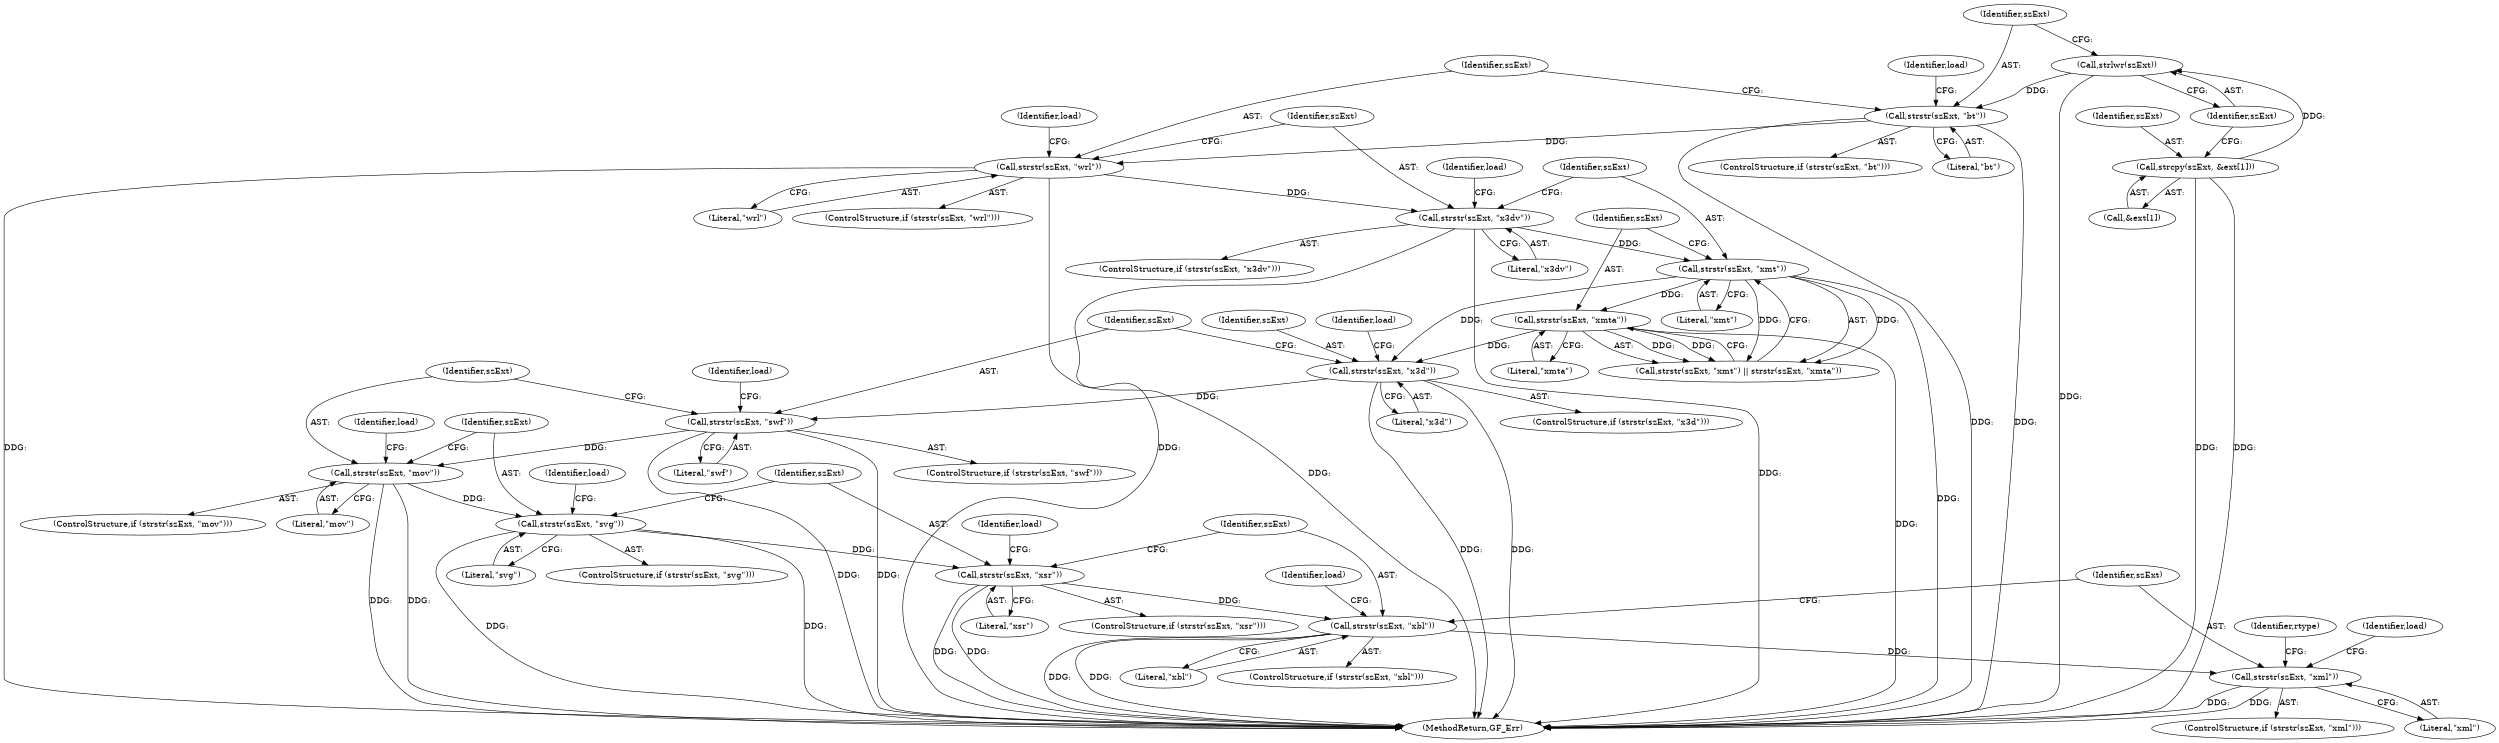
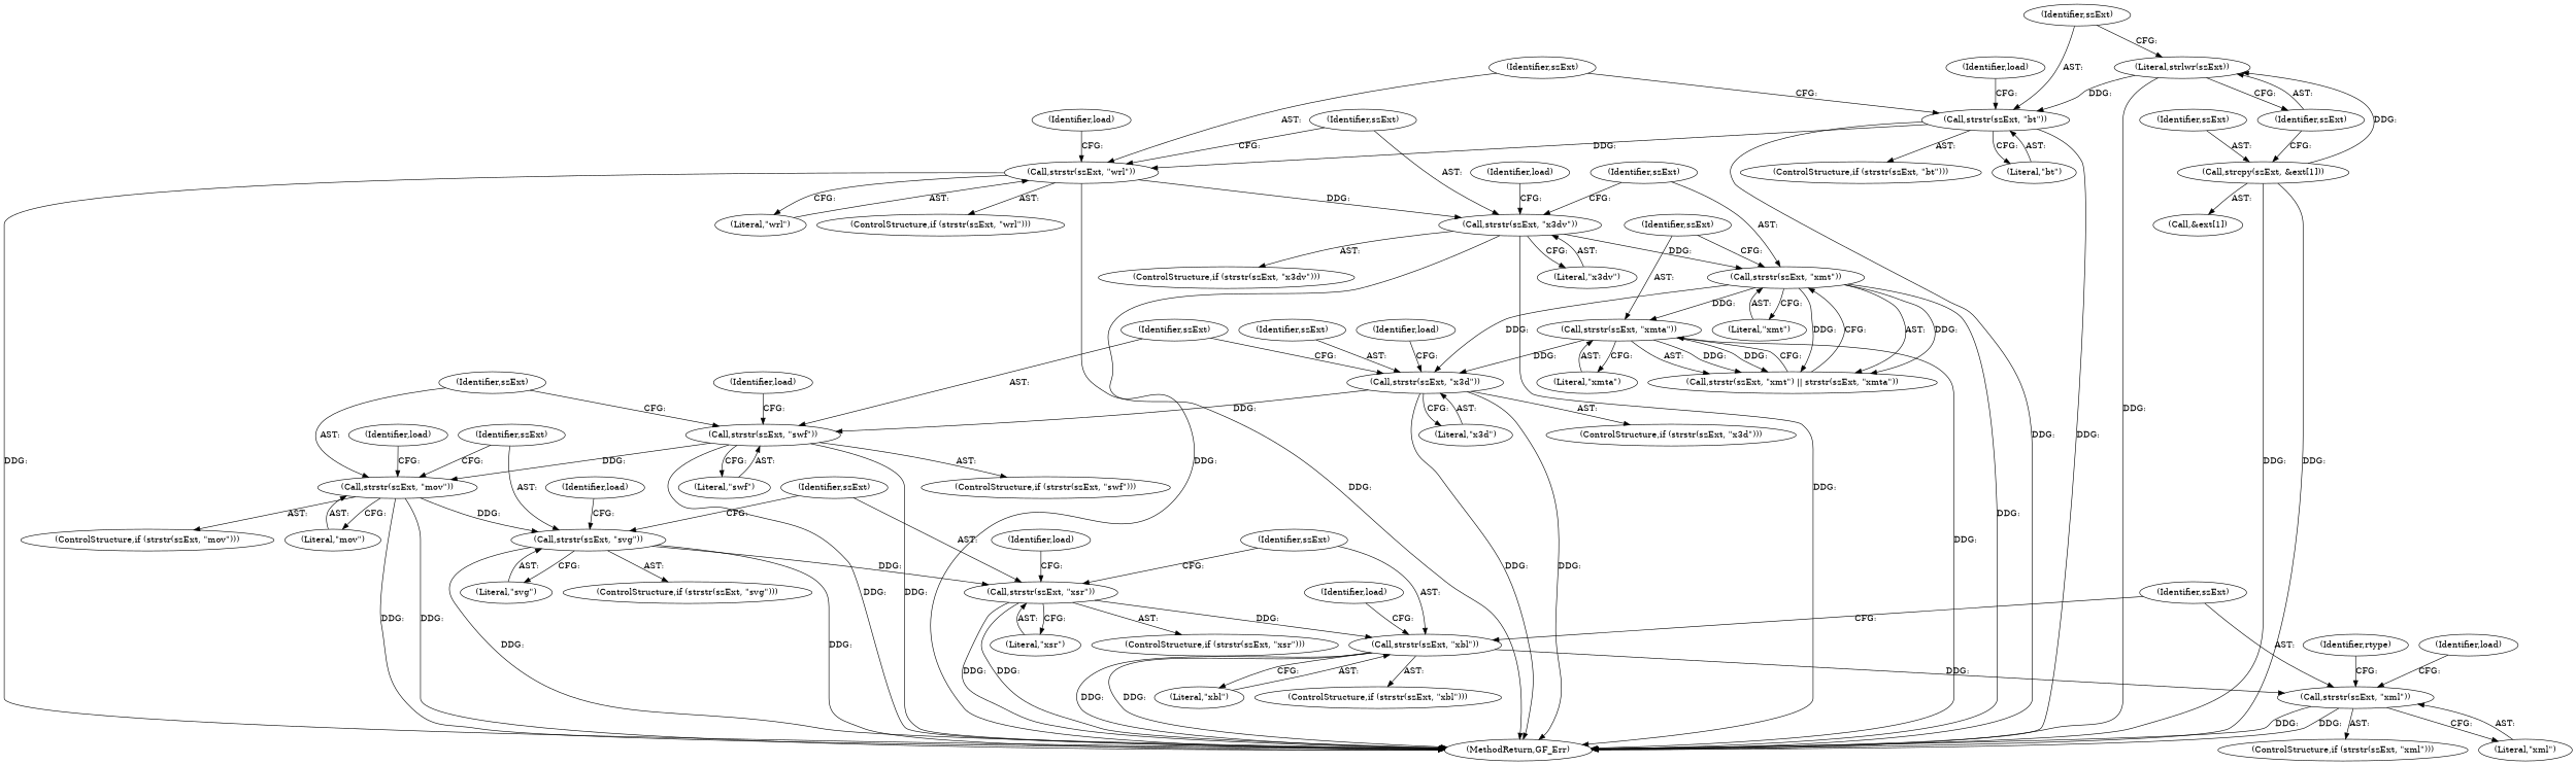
  digraph {
    n1 [label="(Call,strstr(szExt, \"swf\"))"]
    n2 [label="(Call,strstr(szExt, \"mov\"))"]
    n3 [label="(MethodReturn,GF_Err)"]
    n4 [label="(ControlStructure,if (strstr(szExt, \"swf\")))"]
    n5 [label="(Literal,\"swf\")"]
    n6 [label="(Call,strstr(szExt, \"svg\"))"]
    n7 [label="(Literal,\"mov\")"]
    n8 [label="(ControlStructure,if (strstr(szExt, \"mov\")))"]
    n9 [label="(Call,strstr(szExt, \"x3d\"))"]
    n10 [label="(ControlStructure,if (strstr(szExt, \"x3d\")))"]
    n11 [label="(Literal,\"x3d\")"]
    n12 [label="(Call,strstr(szExt, \"xmt\"))"]
    n13 [label="(Call,strstr(szExt, \"xmta\"))"]
    n14 [label="(Call,strstr(szExt, \"xmt\") || strstr(szExt, \"xmta\"))"]
    n15 [label="(Literal,\"xmt\")"]
    n16 [label="(Literal,\"xmta\")"]
    n17 [label="(Call,strstr(szExt, \"x3dv\"))"]
    n18 [label="(Literal,\"x3dv\")"]
    n19 [label="(ControlStructure,if (strstr(szExt, \"x3dv\")))"]
    n20 [label="(Call,strstr(szExt, \"wrl\"))"]
    n21 [label="(Literal,\"wrl\")"]
    n22 [label="(ControlStructure,if (strstr(szExt, \"wrl\")))"]
    n23 [label="(Call,strstr(szExt, \"bt\"))"]
    n24 [label="(Literal,\"bt\")"]
    n25 [label="(ControlStructure,if (strstr(szExt, \"bt\")))"]
-   n26 [label="(Call,strlwr(szExt))"]
+   n26 [label="(Literal,strlwr(szExt))"]
    n27 [label="(Identifier,szExt)"]
    n28 [label="(Call,strcpy(szExt, &ext[1]))"]
    n29 [label="(Call,&ext[1])"]
    n30 [label="(Call,strstr(szExt, \"xsr\"))"]
    n31 [label="(Literal,\"svg\")"]
    n32 [label="(ControlStructure,if (strstr(szExt, \"svg\")))"]
    n33 [label="(Call,strstr(szExt, \"xbl\"))"]
    n34 [label="(ControlStructure,if (strstr(szExt, \"xsr\")))"]
    n35 [label="(Literal,\"xsr\")"]
    n36 [label="(Call,strstr(szExt, \"xml\"))"]
    n37 [label="(Literal,\"xbl\")"]
    n38 [label="(ControlStructure,if (strstr(szExt, \"xbl\")))"]
    n39 [label="(Literal,\"xml\")"]
    n40 [label="(ControlStructure,if (strstr(szExt, \"xml\")))"]
    n41 [label="(Identifier,load)"]
    n42 [label="(Identifier,load)"]
    n43 [label="(Identifier,load)"]
    n44 [label="(Identifier,szExt)"]
    n45 [label="(Identifier,szExt)"]
    n46 [label="(Identifier,load)"]
    n47 [label="(Identifier,szExt)"]
    n48 [label="(Identifier,load)"]
    n49 [label="(Identifier,szExt)"]
    n50 [label="(Identifier,load)"]
    n51 [label="(Identifier,szExt)"]
    n52 [label="(Identifier,szExt)"]
    n53 [label="(Identifier,load)"]
    n54 [label="(Identifier,szExt)"]
    n55 [label="(Identifier,szExt)"]
    n56 [label="(Identifier,szExt)"]
    n57 [label="(Identifier,load)"]
    n58 [label="(Identifier,szExt)"]
    n59 [label="(Identifier,szExt)"]
    n60 [label="(Identifier,szExt)"]
    n61 [label="(Identifier,load)"]
    n62 [label="(Identifier,szExt)"]
    n63 [label="(Identifier,rtype)"]
    n64 [label="(Identifier,load)"]
    n1 -> n2 [label="DDG: "]
    n1 -> n3 [label="DDG: "]
    n1 -> n3 [label="DDG: "]
    n1 -> n4 [label="AST: "]
    n1 -> n5 [label="CFG: "]
    n2 -> n3 [label="DDG: "]
    n2 -> n3 [label="DDG: "]
    n2 -> n6 [label="DDG: "]
    n2 -> n7 [label="CFG: "]
    n2 -> n8 [label="AST: "]
    n5 -> n1 [label="AST: "]
    n6 -> n3 [label="DDG: "]
    n6 -> n3 [label="DDG: "]
    n6 -> n30 [label="DDG: "]
    n6 -> n31 [label="CFG: "]
    n6 -> n32 [label="AST: "]
    n7 -> n2 [label="AST: "]
    n9 -> n1 [label="DDG: "]
    n9 -> n3 [label="DDG: "]
    n9 -> n3 [label="DDG: "]
    n9 -> n10 [label="AST: "]
    n9 -> n11 [label="CFG: "]
    n11 -> n9 [label="AST: "]
    n12 -> n3 [label="DDG: "]
    n12 -> n9 [label="DDG: "]
    n12 -> n13 [label="DDG: "]
    n12 -> n14 [label="AST: "]
    n12 -> n14 [label="DDG: "]
    n12 -> n14 [label="DDG: "]
    n12 -> n15 [label="CFG: "]
    n13 -> n3 [label="DDG: "]
    n13 -> n9 [label="DDG: "]
    n13 -> n14 [label="AST: "]
    n13 -> n14 [label="DDG: "]
    n13 -> n14 [label="DDG: "]
    n13 -> n16 [label="CFG: "]
    n14 -> n12 [label="CFG: "]
    n14 -> n13 [label="CFG: "]
    n15 -> n12 [label="AST: "]
    n16 -> n13 [label="AST: "]
    n17 -> n3 [label="DDG: "]
    n17 -> n3 [label="DDG: "]
    n17 -> n12 [label="DDG: "]
    n17 -> n18 [label="CFG: "]
    n17 -> n19 [label="AST: "]
    n18 -> n17 [label="AST: "]
    n20 -> n3 [label="DDG: "]
    n20 -> n3 [label="DDG: "]
    n20 -> n17 [label="DDG: "]
    n20 -> n21 [label="CFG: "]
    n20 -> n22 [label="AST: "]
    n21 -> n20 [label="AST: "]
    n23 -> n3 [label="DDG: "]
    n23 -> n3 [label="DDG: "]
    n23 -> n20 [label="DDG: "]
    n23 -> n24 [label="CFG: "]
    n23 -> n25 [label="AST: "]
    n24 -> n23 [label="AST: "]
    n26 -> n3 [label="DDG: "]
    n26 -> n23 [label="DDG: "]
    n26 -> n27 [label="CFG: "]
    n27 -> n26 [label="AST: "]
    n27 -> n28 [label="CFG: "]
    n28 -> n3 [label="DDG: "]
    n28 -> n3 [label="DDG: "]
    n28 -> n26 [label="DDG: "]
    n28 -> n29 [label="AST: "]
-   n29 -> n28 [label="AST: "]
    n30 -> n3 [label="DDG: "]
    n30 -> n3 [label="DDG: "]
    n30 -> n33 [label="DDG: "]
    n30 -> n34 [label="AST: "]
    n30 -> n35 [label="CFG: "]
    n31 -> n6 [label="AST: "]
    n33 -> n3 [label="DDG: "]
    n33 -> n3 [label="DDG: "]
    n33 -> n36 [label="DDG: "]
    n33 -> n37 [label="CFG: "]
    n33 -> n38 [label="AST: "]
    n35 -> n30 [label="AST: "]
    n36 -> n3 [label="DDG: "]
    n36 -> n3 [label="DDG: "]
    n36 -> n39 [label="CFG: "]
    n36 -> n40 [label="AST: "]
    n37 -> n33 [label="AST: "]
    n39 -> n36 [label="AST: "]
    n41 -> n36 [label="CFG: "]
    n42 -> n2 [label="CFG: "]
    n43 -> n1 [label="CFG: "]
    n44 -> n1 [label="CFG: "]
    n44 -> n2 [label="AST: "]
    n45 -> n12 [label="CFG: "]
    n45 -> n13 [label="AST: "]
    n46 -> n33 [label="CFG: "]
    n47 -> n23 [label="AST: "]
    n47 -> n26 [label="CFG: "]
    n48 -> n20 [label="CFG: "]
    n49 -> n6 [label="CFG: "]
    n49 -> n30 [label="AST: "]
    n50 -> n17 [label="CFG: "]
    n51 -> n9 [label="AST: "]
    n52 -> n28 [label="AST: "]
    n53 -> n30 [label="CFG: "]
    n54 -> n33 [label="CFG: "]
    n54 -> n36 [label="AST: "]
    n55 -> n30 [label="CFG: "]
    n55 -> n33 [label="AST: "]
    n56 -> n17 [label="AST: "]
    n56 -> n20 [label="CFG: "]
    n57 -> n6 [label="CFG: "]
    n58 -> n12 [label="AST: "]
    n58 -> n17 [label="CFG: "]
    n59 -> n20 [label="AST: "]
    n59 -> n23 [label="CFG: "]
    n60 -> n1 [label="AST: "]
    n60 -> n9 [label="CFG: "]
    n61 -> n9 [label="CFG: "]
    n62 -> n2 [label="CFG: "]
    n62 -> n6 [label="AST: "]
    n63 -> n36 [label="CFG: "]
    n64 -> n23 [label="CFG: "]
  }
